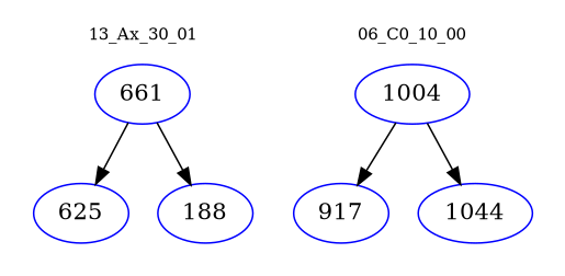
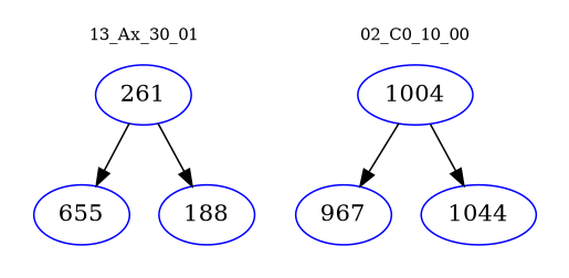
  digraph {
    node [color=blue]
    edge [color=black]
-   n1 [label=661]
-   n2 [label=625]
+   n1 [label=261]
+   n2 [label=655]
    n3 [label=188]
    n4 [label=1004]
-   n5 [label=917]
+   n5 [label=967]
    n6 [label=1044]
    subgraph cluster_1 {
      color=white
      fontsize=10
      label="13_Ax_30_01"
      n1
      n2
      n3
    }
    subgraph cluster_2 {
      color=white
      fontsize=10
-     label="06_C0_10_00"
+     label="02_C0_10_00"
      n4
      n5
      n6
    }
    n1 -> n2
    n1 -> n3
    n4 -> n5
    n4 -> n6
  }
